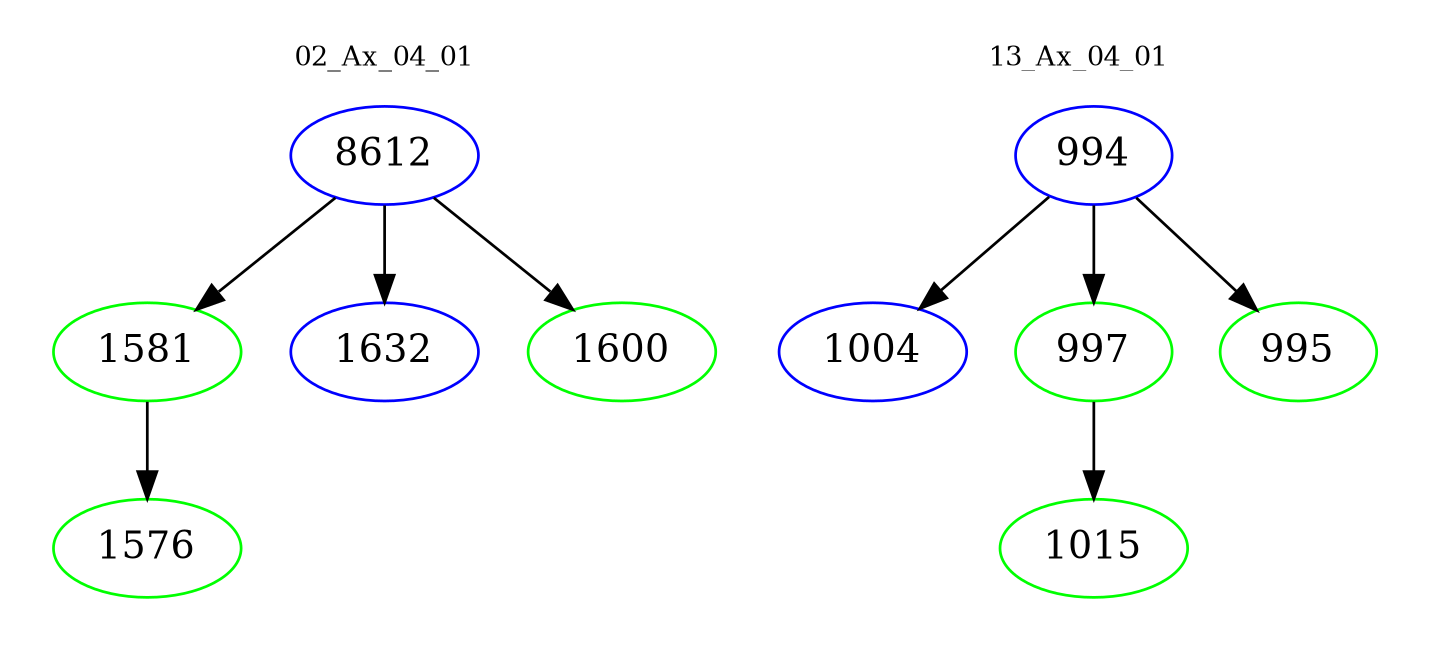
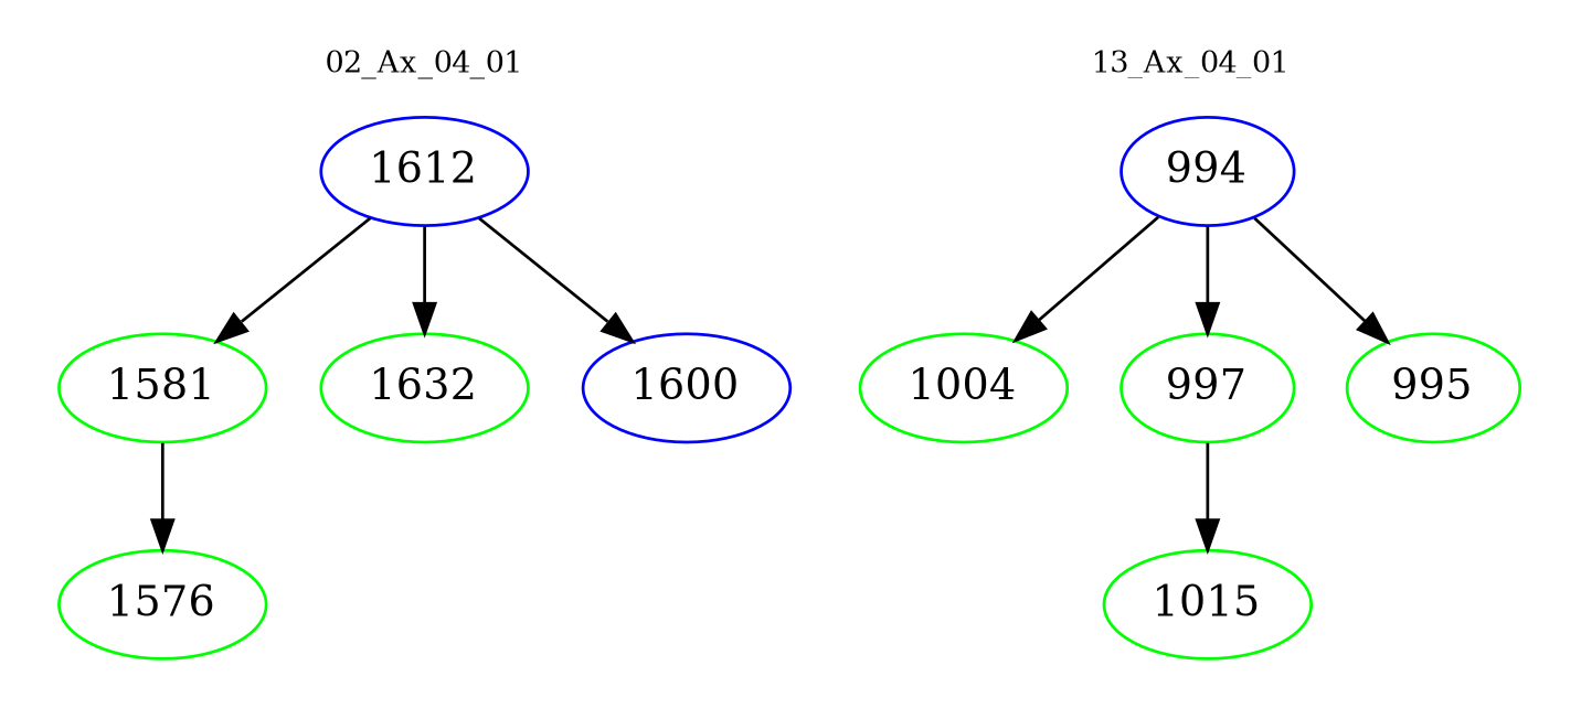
  digraph {
    node [color=green]
    edge [color=black]
-   n1 [color=blue label=8612]
+   n1 [color=blue label=1612]
    n2 [label=1581]
-   n3 [color=blue label=1632]
-   n4 [label=1600]
+   n3 [label=1632]
+   n4 [color=blue label=1600]
    n5 [label=1576]
    n6 [color=blue label=994]
-   n7 [color=blue label=1004]
+   n7 [label=1004]
    n8 [label=997]
    n9 [label=995]
    n10 [label=1015]
    subgraph cluster_1 {
      color=white
      fontsize=10
      label="02_Ax_04_01"
      n1
      n2
      n3
      n4
      n5
    }
    subgraph cluster_2 {
      color=white
      fontsize=10
      label="13_Ax_04_01"
      n6
      n7
      n8
      n9
      n10
    }
    n1 -> n2
    n1 -> n3
    n1 -> n4
    n2 -> n5
    n6 -> n7
    n6 -> n8
    n6 -> n9
    n8 -> n10
  }
